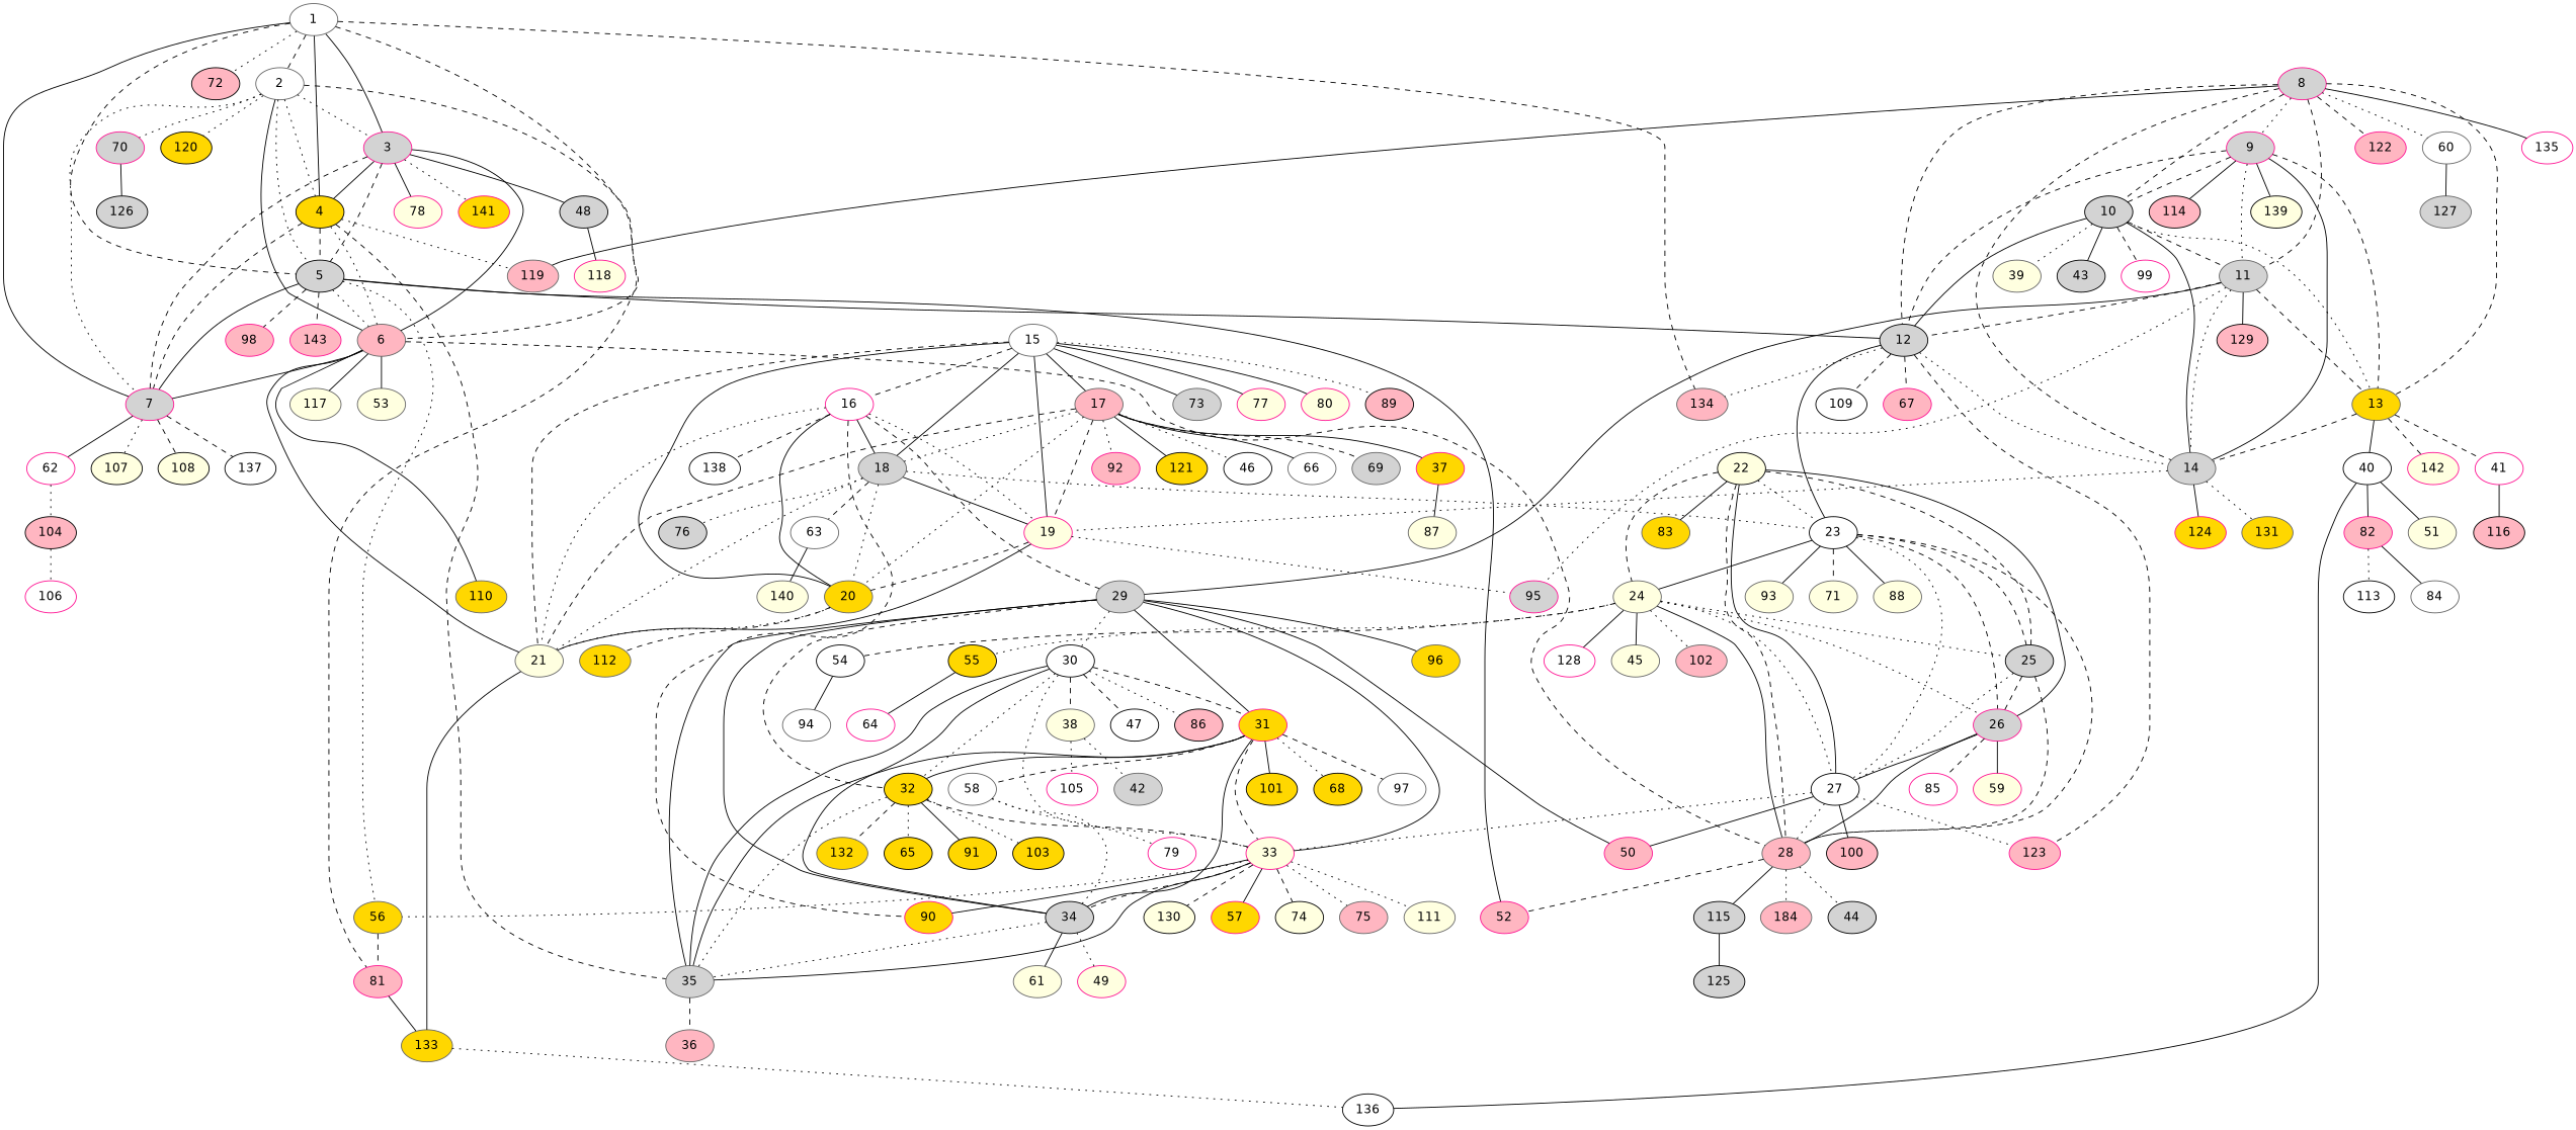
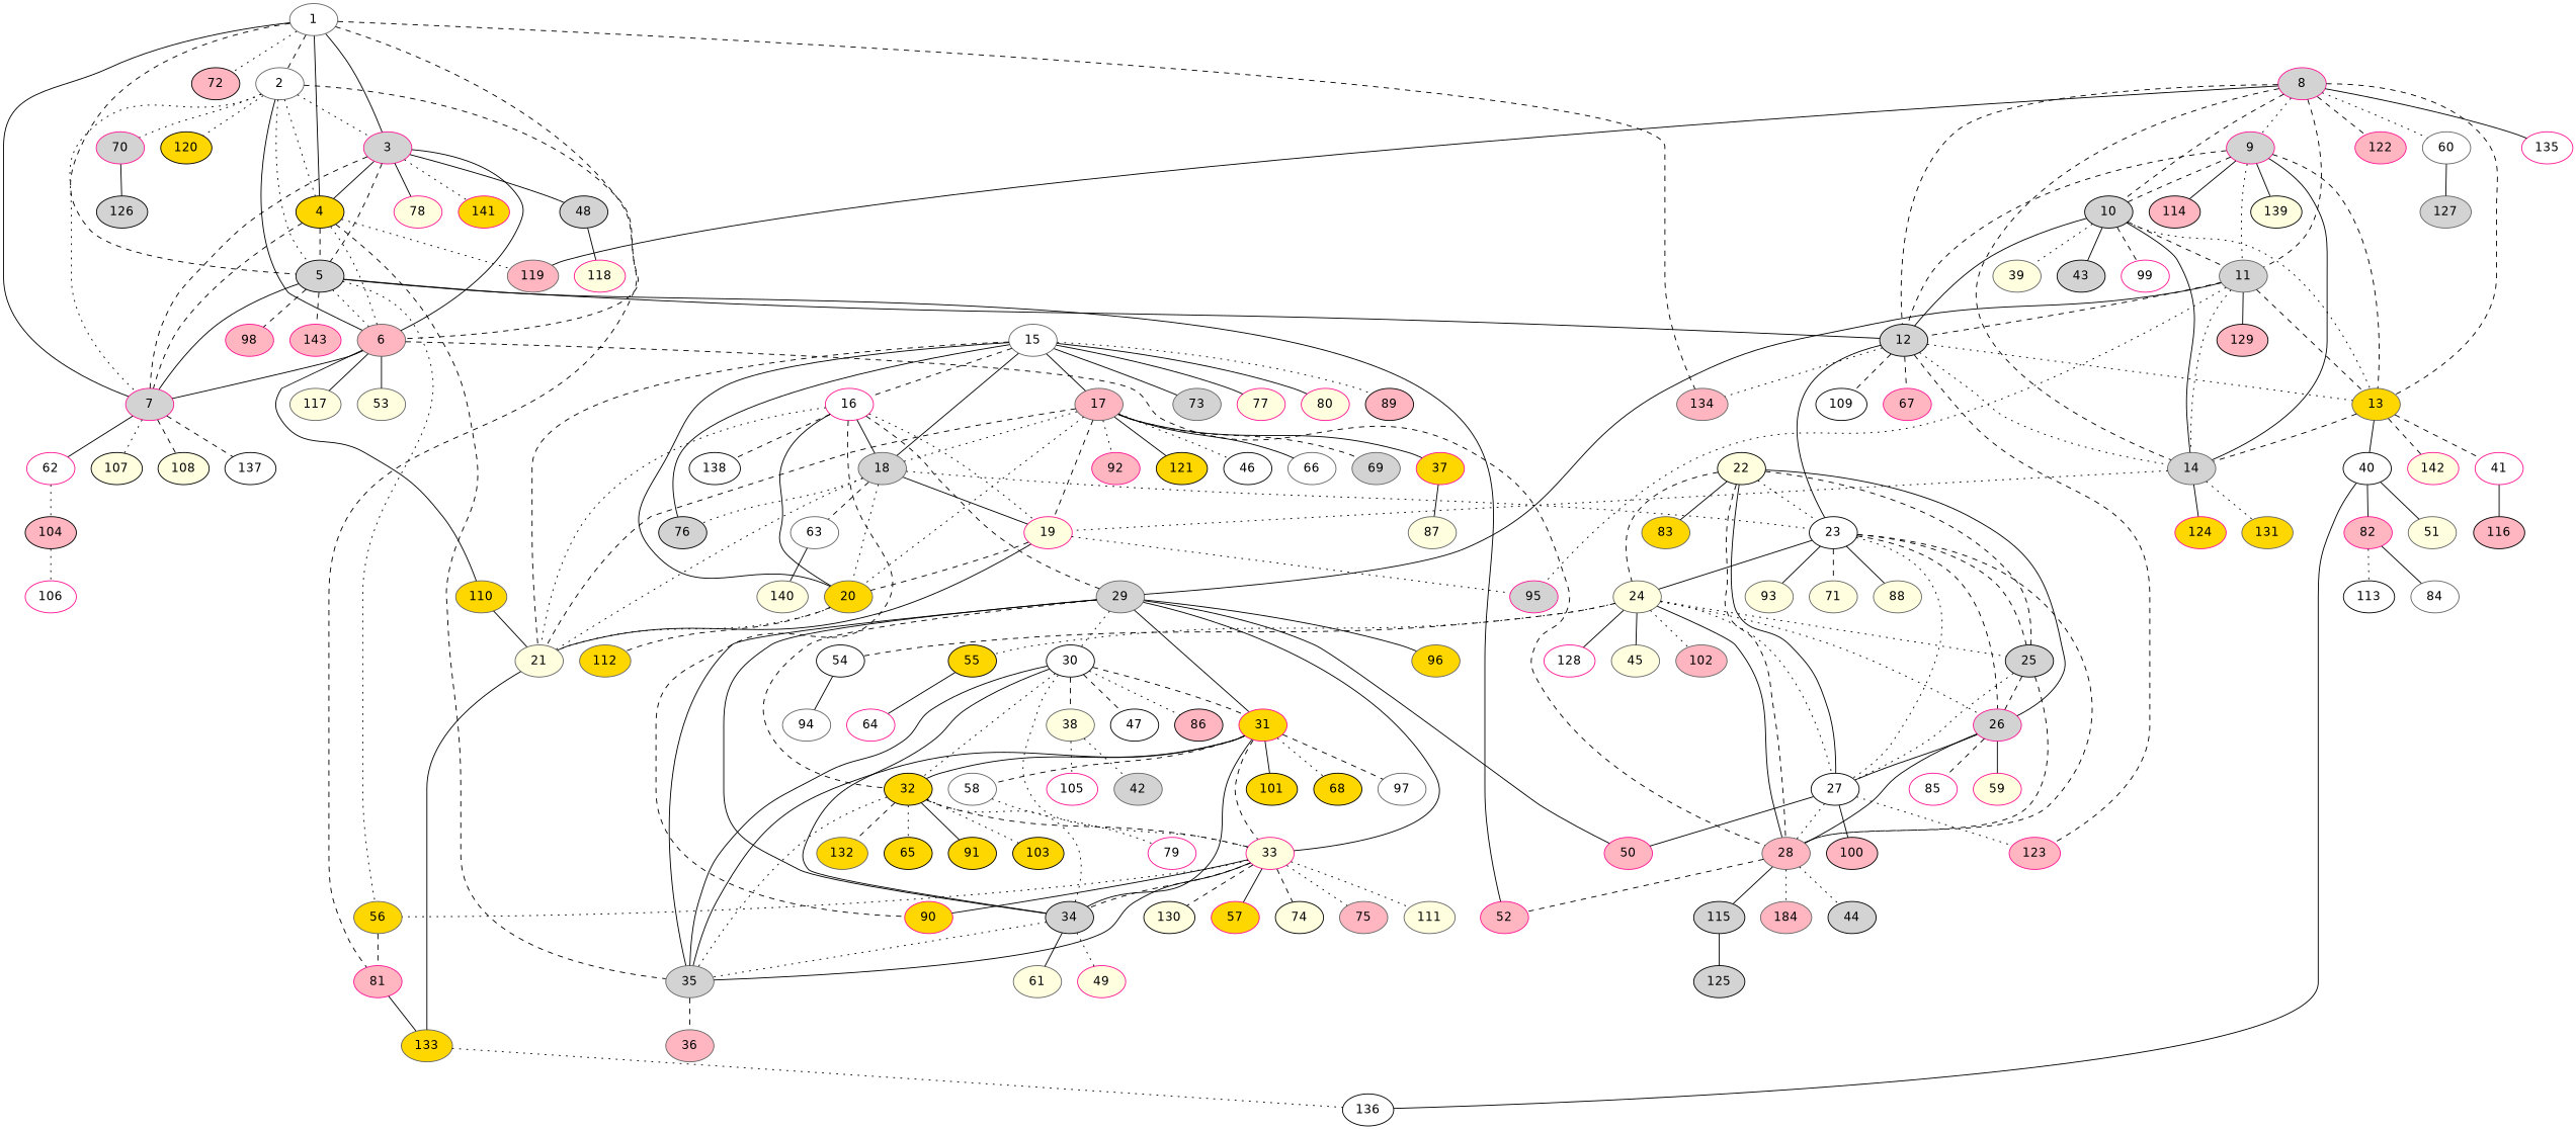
  graph {
    fontname="DejaVu Sans"
    node [color=gray40 fillcolor=white fontname="DejaVu Sans" style=filled]
    edge [fontname="DejaVu Sans" style=solid]
    1
    2
    3 [color=deeppink fillcolor=lightgrey]
    4 [color=black fillcolor=gold]
    5 [color=black fillcolor=lightgrey]
    6 [fillcolor=lightpink]
    7 [color=deeppink fillcolor=lightgrey]
    72 [color=black fillcolor=lightpink]
    134 [fillcolor=lightpink]
    70 [color=deeppink fillcolor=lightgrey]
    81 [color=deeppink fillcolor=lightpink]
    120 [color=black fillcolor=gold]
    48 [color=black fillcolor=lightgrey]
    78 [color=deeppink fillcolor=lightyellow]
    141 [color=deeppink fillcolor=gold]
    35 [fillcolor=lightgrey]
    119 [fillcolor=lightpink]
    12 [color=black fillcolor=lightgrey]
    52 [color=deeppink fillcolor=lightpink]
    56 [fillcolor=gold]
    98 [color=deeppink fillcolor=lightpink]
    143 [color=deeppink fillcolor=lightpink]
    21 [fillcolor=lightyellow]
    28 [fillcolor=lightpink]
    53 [fillcolor=lightyellow]
    110 [fillcolor=gold]
    117 [fillcolor=lightyellow]
    62 [color=deeppink]
    107 [color=black fillcolor=lightyellow]
    108 [color=black fillcolor=lightyellow]
    137 [color=black]
    126 [color=black fillcolor=lightgrey]
    133 [fillcolor=gold]
    118 [color=deeppink fillcolor=lightyellow]
    36 [fillcolor=lightpink]
    13 [fillcolor=gold]
    14 [fillcolor=lightgrey]
    23 [color=black]
    67 [color=deeppink fillcolor=lightpink]
    109 [color=black]
    123 [color=deeppink fillcolor=lightpink]
    44 [color=black fillcolor=lightgrey]
    115 [color=black fillcolor=lightgrey]
    n44 [fillcolor=lightpink label=184]
    104 [color=black fillcolor=lightpink]
    8 [color=deeppink fillcolor=lightgrey]
    9 [color=deeppink fillcolor=lightgrey]
    10 [color=black fillcolor=lightgrey]
    11 [fillcolor=lightgrey]
    60
    122 [color=deeppink fillcolor=lightpink]
    135 [color=deeppink]
    114 [color=black fillcolor=lightpink]
    139 [color=black fillcolor=lightyellow]
    39 [fillcolor=lightyellow]
    43 [color=black fillcolor=lightgrey]
    99 [color=deeppink]
    29 [fillcolor=lightgrey]
    95 [color=deeppink fillcolor=lightgrey]
    129 [color=black fillcolor=lightpink]
    40 [color=black]
    41 [color=deeppink]
    142 [color=deeppink fillcolor=lightyellow]
    19 [color=deeppink fillcolor=lightyellow]
    124 [color=deeppink fillcolor=gold]
    131 [fillcolor=gold]
    127 [fillcolor=lightgrey]
    33 [color=deeppink fillcolor=lightyellow]
    50 [color=deeppink fillcolor=lightpink]
    30 [color=black]
    31 [color=deeppink fillcolor=gold]
    32 [color=black fillcolor=gold]
    34 [color=black fillcolor=lightgrey]
    96 [fillcolor=gold]
    24 [fillcolor=lightyellow]
    25 [color=black fillcolor=lightgrey]
    26 [color=deeppink fillcolor=lightgrey]
    27 [color=black]
    71 [fillcolor=lightyellow]
    88 [fillcolor=lightyellow]
    93 [fillcolor=lightyellow]
    51 [fillcolor=lightyellow]
    82 [color=deeppink fillcolor=lightpink]
    136 [color=black]
    116 [color=black fillcolor=lightpink]
    20 [fillcolor=gold]
    15
    16 [color=deeppink]
    17 [fillcolor=lightpink]
    18 [fillcolor=lightgrey]
    73 [fillcolor=lightgrey]
    77 [color=deeppink fillcolor=lightyellow]
    80 [color=deeppink fillcolor=lightyellow]
    89 [color=black fillcolor=lightpink]
    90 [color=deeppink fillcolor=gold]
    138 [color=black]
    37 [color=deeppink fillcolor=gold]
    46 [color=black]
    66
    69 [fillcolor=lightgrey]
    92 [color=deeppink fillcolor=lightpink]
    121 [color=black fillcolor=gold]
    63
    76 [color=black fillcolor=lightgrey]
    112 [fillcolor=gold]
    87 [fillcolor=lightyellow]
    140 [fillcolor=lightyellow]
    22 [color=black fillcolor=lightyellow]
    83 [fillcolor=gold]
    45 [fillcolor=lightyellow]
    54 [color=black]
    55 [color=black fillcolor=gold]
    102 [fillcolor=lightpink]
    128 [color=deeppink]
    59 [color=deeppink fillcolor=lightyellow]
    85 [color=deeppink]
    100 [color=black fillcolor=lightpink]
    94
    64 [color=deeppink]
    57 [color=deeppink fillcolor=gold]
    74 [color=black fillcolor=lightyellow]
    75 [fillcolor=lightpink]
    111 [fillcolor=lightyellow]
    130 [color=black fillcolor=lightyellow]
    125 [color=black fillcolor=lightgrey]
    38 [fillcolor=lightyellow]
    47 [color=black]
    86 [color=black fillcolor=lightpink]
    58
    68 [color=black fillcolor=gold]
    97
    101 [color=black fillcolor=gold]
    65 [color=black fillcolor=gold]
    91 [color=black fillcolor=gold]
    103 [color=black fillcolor=gold]
    132 [fillcolor=gold]
    49 [color=deeppink fillcolor=lightyellow]
    61 [fillcolor=lightyellow]
    42 [fillcolor=lightgrey]
    105 [color=deeppink]
    79 [color=deeppink]
    84
    113 [color=black]
    106 [color=deeppink]
    1 -- 2 [style=dashed]
    1 -- 3
    1 -- 4
    1 -- 5 [style=dashed]
    1 -- 6 [style=dashed]
    1 -- 7
    1 -- 72 [style=dotted]
    1 -- 134 [style=dashed]
    2 -- 3 [style=dotted]
    2 -- 4 [style=dotted]
    2 -- 5 [style=dotted]
    2 -- 6
    2 -- 7 [style=dotted]
    2 -- 70 [style=dotted]
    2 -- 81 [style=dashed]
    2 -- 120 [style=dotted]
    3 -- 4
    3 -- 5 [style=dashed]
    3 -- 6
    3 -- 7 [style=dashed]
    3 -- 48
    3 -- 78
    3 -- 141 [style=dotted]
    4 -- 5 [style=dashed]
    4 -- 6 [style=dotted]
    4 -- 7 [style=dashed]
    4 -- 35 [style=dashed]
    4 -- 119 [style=dotted]
    5 -- 6 [style=dotted]
    5 -- 7
    5 -- 12
    5 -- 52
    5 -- 56 [style=dotted]
    5 -- 98 [style=dashed]
    5 -- 143 [style=dashed]
    6 -- 7
-   6 -- 21
+   110 -- 21
    6 -- 28 [style=dashed]
    6 -- 53
    6 -- 110
    6 -- 117
    7 -- 62
    7 -- 107 [style=dotted]
    7 -- 108 [style=dashed]
    7 -- 137 [style=dashed]
    70 -- 126
    81 -- 133
    48 -- 118
    35 -- 36 [style=dashed]
    12 -- 134 [style=dotted]
+   12 -- 13 [style=dotted]
    12 -- 14 [style=dotted]
    12 -- 23
    12 -- 67 [style=dashed]
    12 -- 109 [style=dashed]
    12 -- 123 [style=dashed]
    56 -- 81 [style=dashed]
    21 -- 133
    28 -- 52 [style=dashed]
    28 -- 44 [style=dotted]
    28 -- 115
    28 -- n44 [style=dotted]
    62 -- 104 [style=dotted]
    133 -- 136 [style=dotted]
    13 -- 14 [style=dashed]
    13 -- 40
    13 -- 41 [style=dashed]
    13 -- 142 [style=dashed]
    14 -- 19 [style=dotted]
    14 -- 124
    14 -- 131 [style=dotted]
    23 -- 28 [style=dashed]
    23 -- 24
    23 -- 25 [style=dashed]
    23 -- 26 [style=dashed]
    23 -- 27 [style=dotted]
    23 -- 71 [style=dashed]
    23 -- 88
    23 -- 93
    115 -- 125
    104 -- 106 [style=dotted]
    8 -- 119
    8 -- 12 [style=dashed]
    8 -- 13 [style=dashed]
    8 -- 14 [style=dashed]
    8 -- 9 [style=dotted]
    8 -- 10 [style=dashed]
    8 -- 11 [style=dashed]
    8 -- 60 [style=dotted]
    8 -- 122 [style=dashed]
    8 -- 135
    9 -- 12 [style=dashed]
    9 -- 13 [style=dashed]
    9 -- 14
    9 -- 10 [style=dashed]
    9 -- 11 [style=dotted]
    9 -- 114
    9 -- 139
    10 -- 12
    10 -- 13 [style=dotted]
    10 -- 14
    10 -- 11 [style=dashed]
    10 -- 39 [style=dotted]
    10 -- 43
    10 -- 99 [style=dashed]
    11 -- 12 [style=dashed]
    11 -- 13 [style=dashed]
    11 -- 14 [style=dotted]
    11 -- 29
    11 -- 95 [style=dotted]
    11 -- 129
    60 -- 127
    29 -- 35
    29 -- 33
    29 -- 50
    29 -- 30 [style=dotted]
    29 -- 31
    29 -- 32 [style=dashed]
    29 -- 34
    29 -- 96
    40 -- 51
    40 -- 82
    40 -- 136
    41 -- 116
    19 -- 21
    19 -- 95 [style=dotted]
    19 -- 20 [style=dashed]
    33 -- 35
    33 -- 56 [style=dotted]
    33 -- 34 [style=dashed]
    33 -- 90
    33 -- 57
    33 -- 74 [style=dashed]
    33 -- 75 [style=dotted]
    33 -- 111 [style=dotted]
    33 -- 130 [style=dashed]
    30 -- 35
    30 -- 33 [style=dotted]
    30 -- 31 [style=dashed]
    30 -- 32 [style=dotted]
    30 -- 34
    30 -- 38 [style=dashed]
    30 -- 47 [style=dashed]
    30 -- 86 [style=dotted]
    31 -- 35
    31 -- 33 [style=dashed]
    31 -- 32
    31 -- 34
    31 -- 58 [style=dashed]
    31 -- 68 [style=dotted]
    31 -- 97 [style=dashed]
    31 -- 101
    32 -- 35 [style=dotted]
    32 -- 33 [style=dashed]
-   58 -- 34 [style=dotted]
+   32 -- 34 [style=dotted]
    32 -- 65 [style=dotted]
    32 -- 91
    32 -- 103 [style=dotted]
    32 -- 132 [style=dashed]
    34 -- 35 [style=dotted]
    34 -- 49 [style=dotted]
    34 -- 61
    24 -- 28
    24 -- 25 [style=dotted]
    24 -- 26 [style=dotted]
    24 -- 27 [style=dotted]
    24 -- 45
    24 -- 54 [style=dashed]
    24 -- 55 [style=dotted]
    24 -- 102 [style=dotted]
    24 -- 128
    25 -- 28 [style=dashed]
    25 -- 26 [style=dashed]
    25 -- 27 [style=dotted]
    26 -- 28
    26 -- 27
    26 -- 59
    26 -- 85 [style=dashed]
    27 -- 28 [style=dotted]
    27 -- 123 [style=dotted]
-   27 -- 33 [style=dotted]
    27 -- 50
    27 -- 100
    82 -- 84
    82 -- 113 [style=dotted]
    20 -- 21 [style=dotted]
    20 -- 112 [style=dashed]
    15 -- 21 [style=dashed]
-   15 -- 19
+   15 -- 76
    15 -- 20
    15 -- 16 [style=dashed]
    15 -- 17
    15 -- 18
    15 -- 73
    15 -- 77
    15 -- 80
    15 -- 89 [style=dotted]
    16 -- 21 [style=dotted]
    16 -- 29 [style=dashed]
    16 -- 19 [style=dotted]
    16 -- 20
    16 -- 18
    16 -- 90 [style=dashed]
    16 -- 138 [style=dashed]
    17 -- 21 [style=dashed]
    17 -- 19 [style=dashed]
    17 -- 20 [style=dotted]
    17 -- 18 [style=dotted]
    17 -- 37
    17 -- 46 [style=dotted]
    17 -- 66
    17 -- 69 [style=dashed]
    17 -- 92 [style=dotted]
    17 -- 121
    18 -- 21 [style=dotted]
    18 -- 23 [style=dotted]
    18 -- 19
    18 -- 20 [style=dotted]
    18 -- 63 [style=dashed]
    18 -- 76 [style=dotted]
    37 -- 87
    63 -- 140
    22 -- 28 [style=dashed]
    22 -- 23 [style=dotted]
    22 -- 24 [style=dashed]
    22 -- 25 [style=dashed]
    22 -- 26
    22 -- 27
    22 -- 83
    54 -- 94
    55 -- 64
    38 -- 42 [style=dotted]
    38 -- 105 [style=dotted]
    58 -- 79 [style=dotted]
  }
